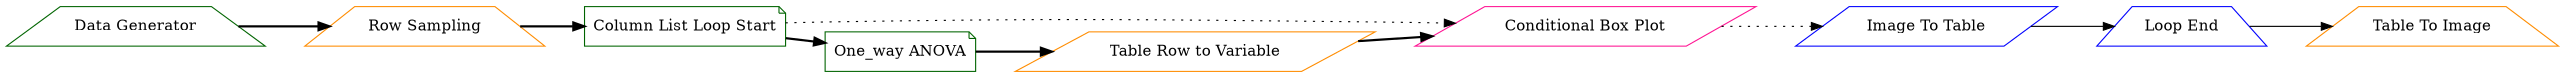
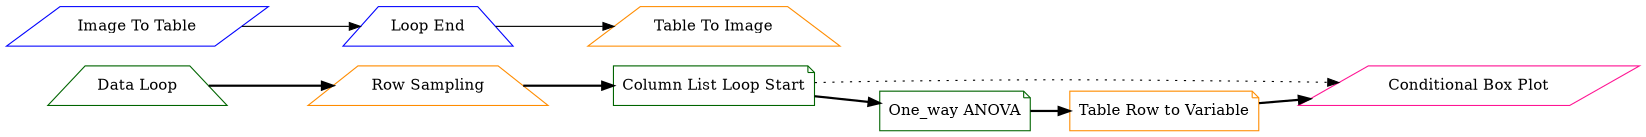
  digraph {
    rankdir=LR
    node [color=darkgreen shape=trapezium]
    edge [style=bold]
    n1 [color=deeppink label="Conditional Box Plot" shape=parallelogram]
    n2 [color=blue label="Image To Table" shape=parallelogram]
    n3 [color=blue label="Loop End"]
-   n4 [label="Data Generator"]
+   n4 [label="Data Loop"]
    n5 [color=darkorange label="Row Sampling"]
    n6 [label="Column List Loop Start" shape=note]
    n7 [label="One_way ANOVA" shape=note]
-   n8 [color=darkorange label="Table Row to Variable" shape=parallelogram]
+   n8 [color=darkorange label="Table Row to Variable" shape=note]
    n9 [color=darkorange label="Table To Image"]
-   n1 -> n2 [style=dotted]
    n2 -> n3 [style=solid]
    n3 -> n9 [style=solid]
    n4 -> n5
    n5 -> n6
    n6 -> n1 [style=dotted]
    n6 -> n7
    n7 -> n8
    n8 -> n1
  }
